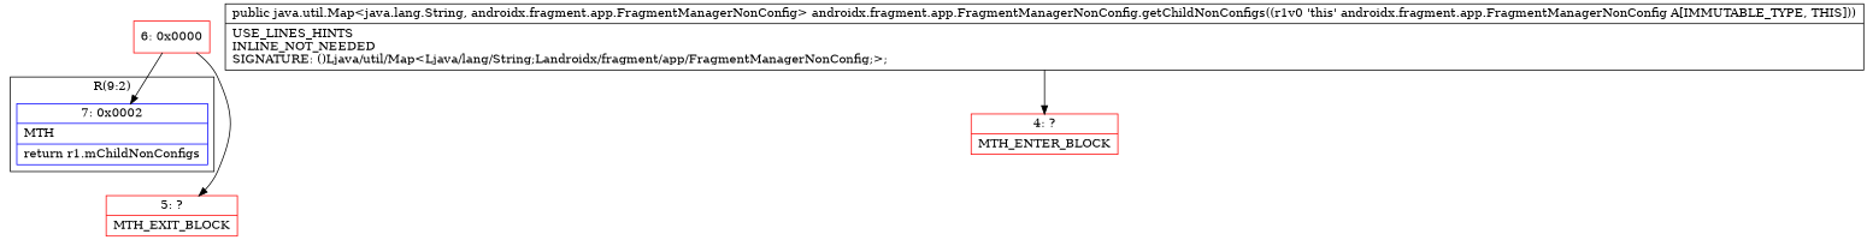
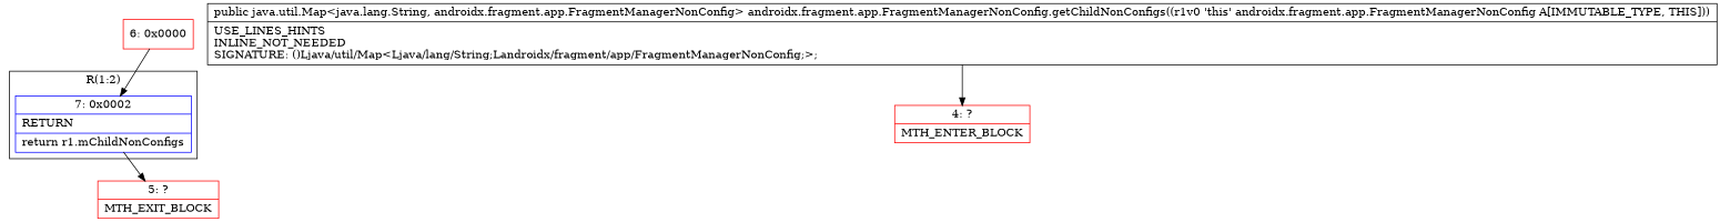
  digraph {
    node [color=red shape=record]
-   n1 [color=blue label="{7\:\ 0x0002|MTH\l|return r1.mChildNonConfigs\l}"]
+   n1 [color=blue label="{7\:\ 0x0002|RETURN\l|return r1.mChildNonConfigs\l}"]
    n2 [label="{5\:\ ?|MTH_EXIT_BLOCK\l}"]
    n3 [label="{4\:\ ?|MTH_ENTER_BLOCK\l}"]
    n4 [label="{6\:\ 0x0000}"]
    n5 [label="{public java.util.Map\<java.lang.String, androidx.fragment.app.FragmentManagerNonConfig\> androidx.fragment.app.FragmentManagerNonConfig.getChildNonConfigs((r1v0 'this' androidx.fragment.app.FragmentManagerNonConfig A[IMMUTABLE_TYPE, THIS]))  | USE_LINES_HINTS\lINLINE_NOT_NEEDED\lSIGNATURE: ()Ljava\/util\/Map\<Ljava\/lang\/String;Landroidx\/fragment\/app\/FragmentManagerNonConfig;\>;\l}" color=""]
    subgraph cluster_1 {
-     label="R(9:2)"
+     label="R(1:2)"
      n1
    }
-   n4 -> n2
+   n1 -> n2
    n4 -> n1
    n5 -> n3
  }
